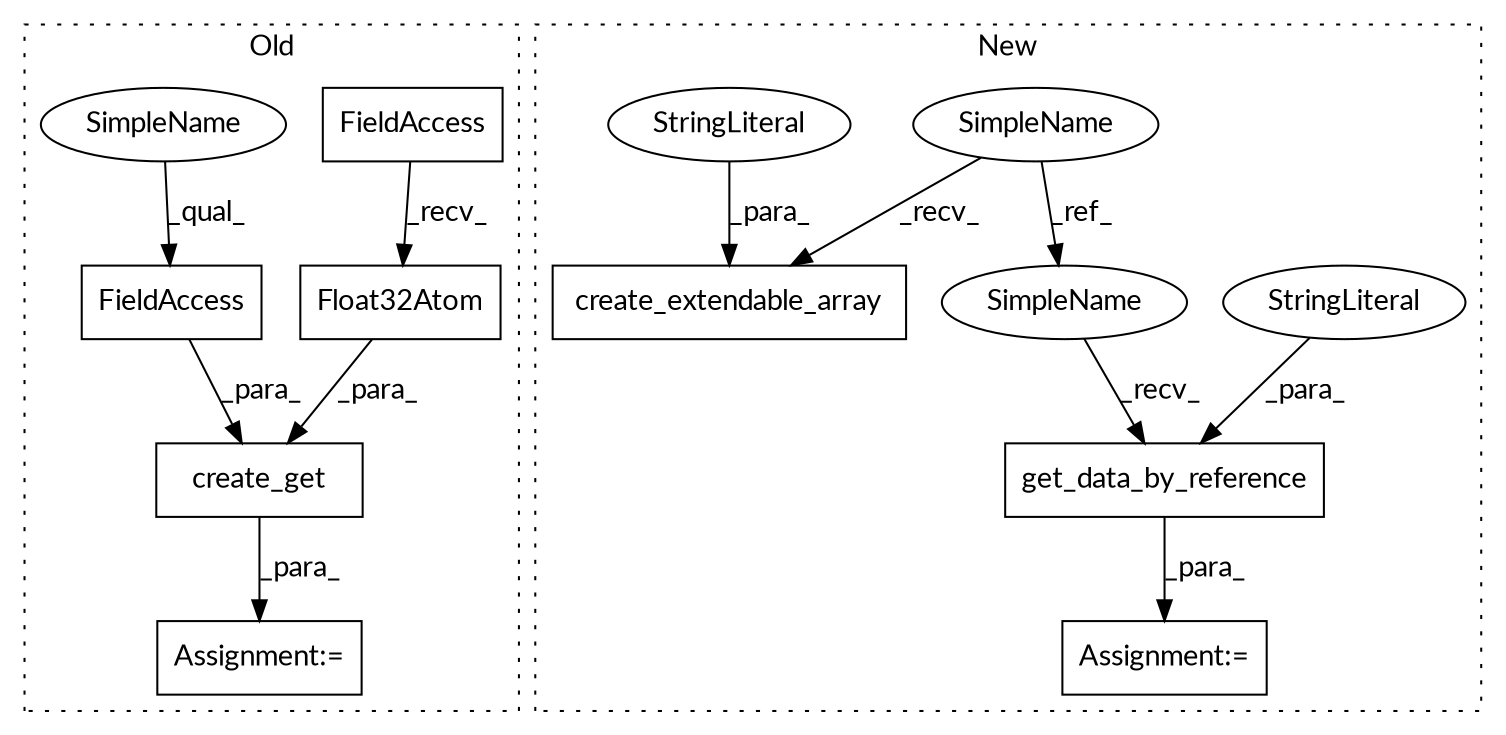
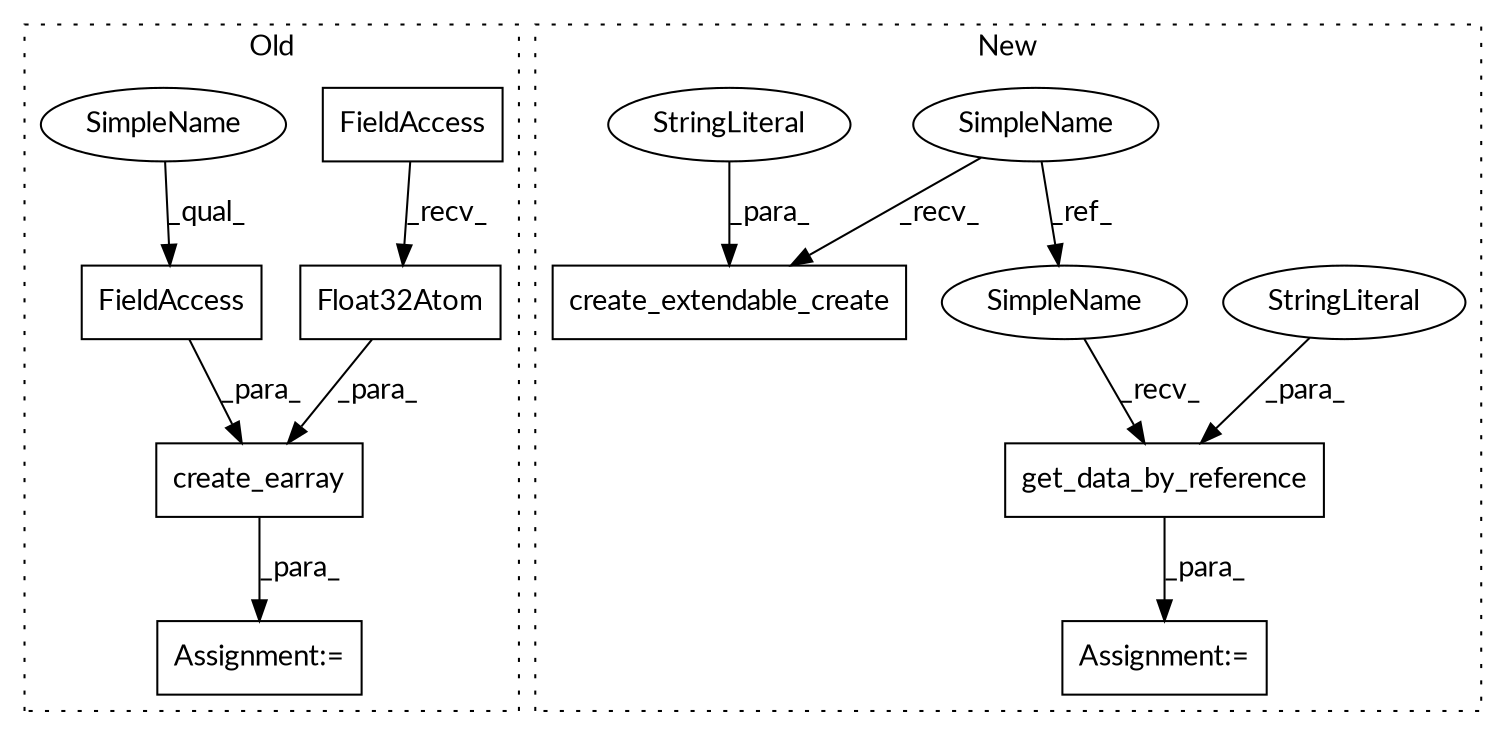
  digraph {
    fontname=Lato
    node [a=32 fontname=Lato l=3 s=9773 shape=box]
    edge [fontname=Lato]
    n1 [l=13 label=Float32Atom s=9806]
    n2 [a=22 l=11 label=FieldAccess s=9794]
    n3 [a=7 l=1 label="Assignment:=" s=9754]
-   n4 [l="14,2" label=create_get s="9759,9850"]
+   n4 [l="14,2" label=create_earray s="9759,9850"]
    n5 [a=22 l=8 label=FieldAccess]
    n6 [a=42 label=SimpleName shape=ellipse]
    n7 [l="22,1" label=get_data_by_reference s="10127,10160"]
    n8 [a=45 l=11 label=StringLiteral s=10149 shape=ellipse]
    n9 [a=7 l=1 label="Assignment:=" s=10122]
    n10 [a=42 label=SimpleName s=10008 shape=ellipse]
-   n11 [l="24,1" label=create_extendable_array s="10036,10113"]
+   n11 [l="24,1" label=create_extendable_create s="10036,10113"]
    n12 [a=45 l=9 label=StringLiteral s=10104 shape=ellipse]
    n13 [a=42 label=SimpleName s=10123 shape=ellipse]
    subgraph cluster_1 {
      label=Old
      style=dotted
      n1
      n2
      n3
      n4
      n5
      n6
    }
    subgraph cluster_2 {
      label=New
      style=dotted
      n7
      n8
      n9
      n10
      n11
      n12
      n13
    }
    n1 -> n4 [label=_para_]
    n2 -> n1 [label=_recv_]
    n4 -> n3 [label=_para_]
    n5 -> n4 [label=_para_]
    n6 -> n5 [label=_qual_]
    n7 -> n9 [label=_para_]
    n8 -> n7 [label=_para_]
    n10 -> n11 [label=_recv_]
    n10 -> n13 [label=_ref_]
    n12 -> n11 [label=_para_]
    n13 -> n7 [label=_recv_]
  }
